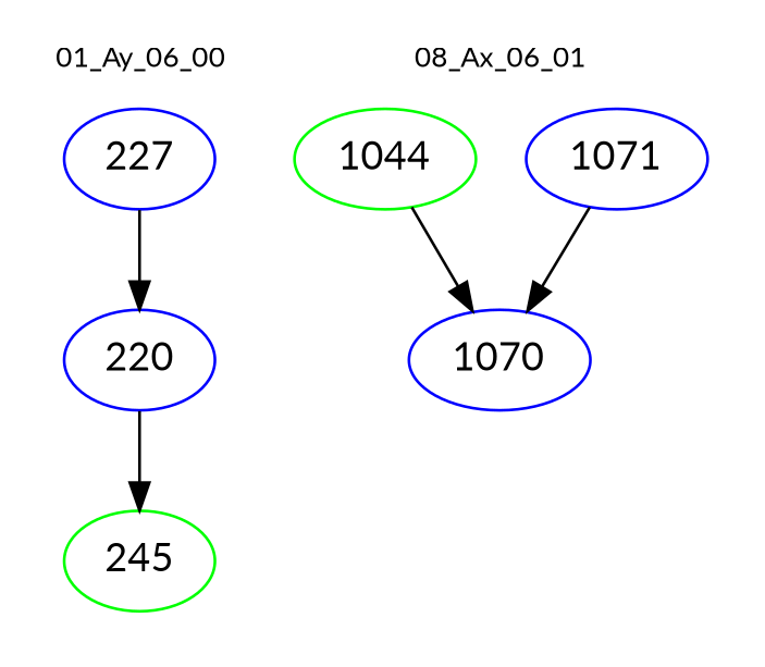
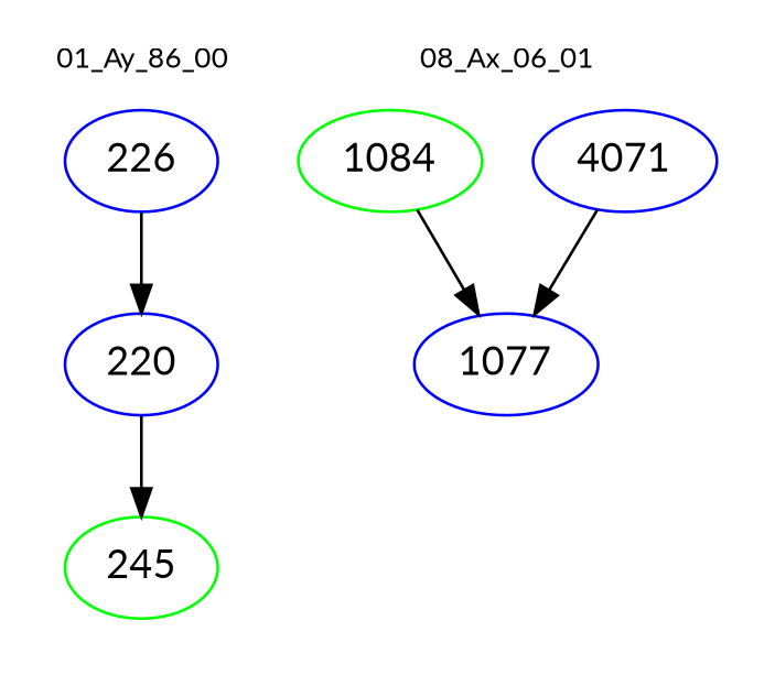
  digraph {
    fontname=Lato
    node [color=blue fontname=Lato]
    edge [color=black fontname=Lato]
-   n1 [label=227]
+   n1 [label=226]
    n2 [label=220]
    n3 [color=green label=245]
-   n4 [label=1071]
-   n5 [label=1070]
-   n6 [color=green label=1044]
+   n4 [label=4071]
+   n5 [label=1077]
+   n6 [color=green label=1084]
    subgraph cluster_1 {
      color=white
      fontsize=10
-     label="01_Ay_06_00"
+     label="01_Ay_86_00"
      n1
      n2
      n3
    }
    subgraph cluster_2 {
      color=white
      fontsize=10
      label="08_Ax_06_01"
      n4
      n5
      n6
    }
    n1 -> n2
    n2 -> n3
    n4 -> n5
    n6 -> n5
  }
